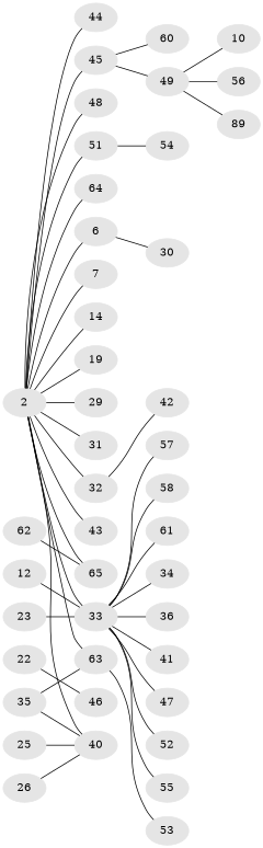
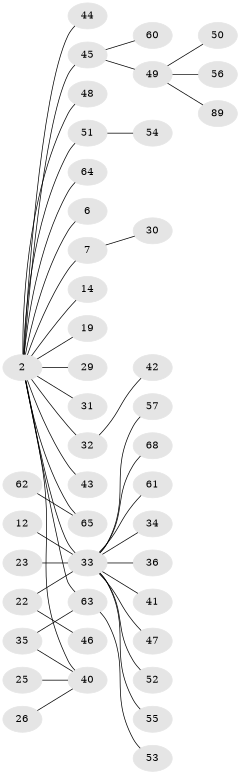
  graph {
    rankdir=LR
    node [color=gray90 style=filled]
    2 [super="+1"]
    6
    7
    14
    19
    29
    31
    32
    33 [super="+27"]
    40 [super="+10+38"]
    43
    44
    45
    48 [super="+5+13"]
    51 [super="+18"]
    63
    64 [super="+21"]
    65 [super="+39"]
    30
    22 [super="+4"]
    46
    42
    34
    36
    41
    47 [super="+28"]
    52
    55
    57
-   58
+   58 [label=68]
    61
    49
    60
-   50 [label=10]
+   50
    56
    n36 [label=89]
    54
    53
    12
    23
    25
    26 [super="+24"]
    35 [super="+17"]
    62
    2 -- 6
    2 -- 7 [weight=2]
    2 -- 14
    2 -- 19
    2 -- 29
    2 -- 31
    2 -- 32
    2 -- 33
    2 -- 40 [weight=3]
    2 -- 43 [weight=2]
    2 -- 44
    2 -- 45
    2 -- 48
    2 -- 51
    2 -- 63
    2 -- 64
    2 -- 65
-   6 -- 30
+   7 -- 30
    32 -- 42
    33 -- 34
    33 -- 36
    33 -- 41
    33 -- 47
    33 -- 52
    33 -- 55
    33 -- 57
    33 -- 58
    33 -- 61
    45 -- 49
    45 -- 60
    51 -- 54
    63 -- 53
+   22 -- 33 [weight=2]
    22 -- 46
    49 -- 50
    49 -- 56
    49 -- n36
    12 -- 33
    23 -- 33
    25 -- 40
    26 -- 40
    35 -- 40
    35 -- 63
    62 -- 65
  }
